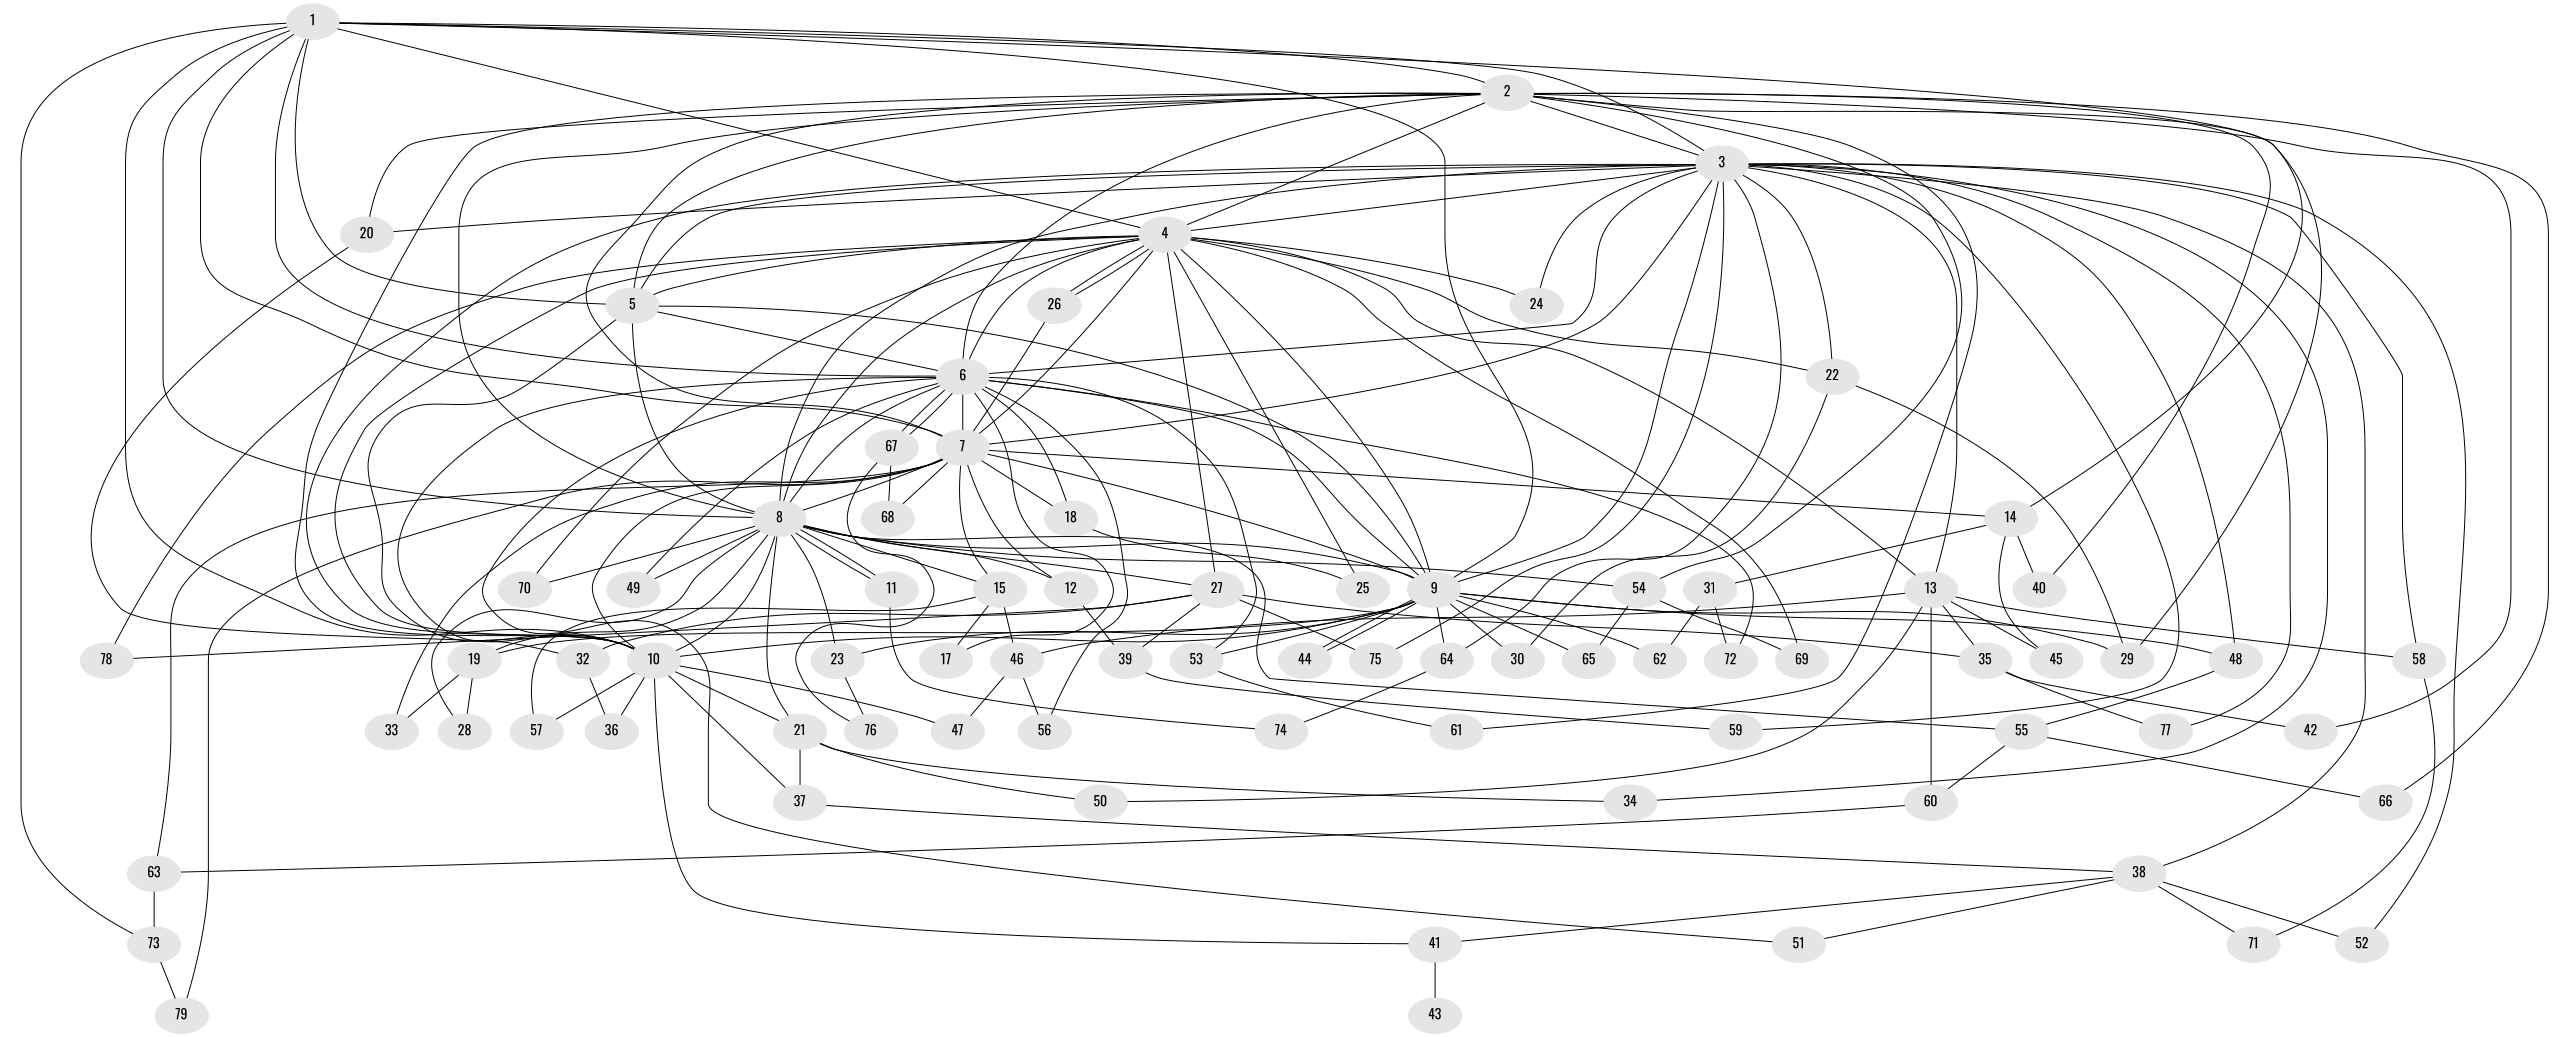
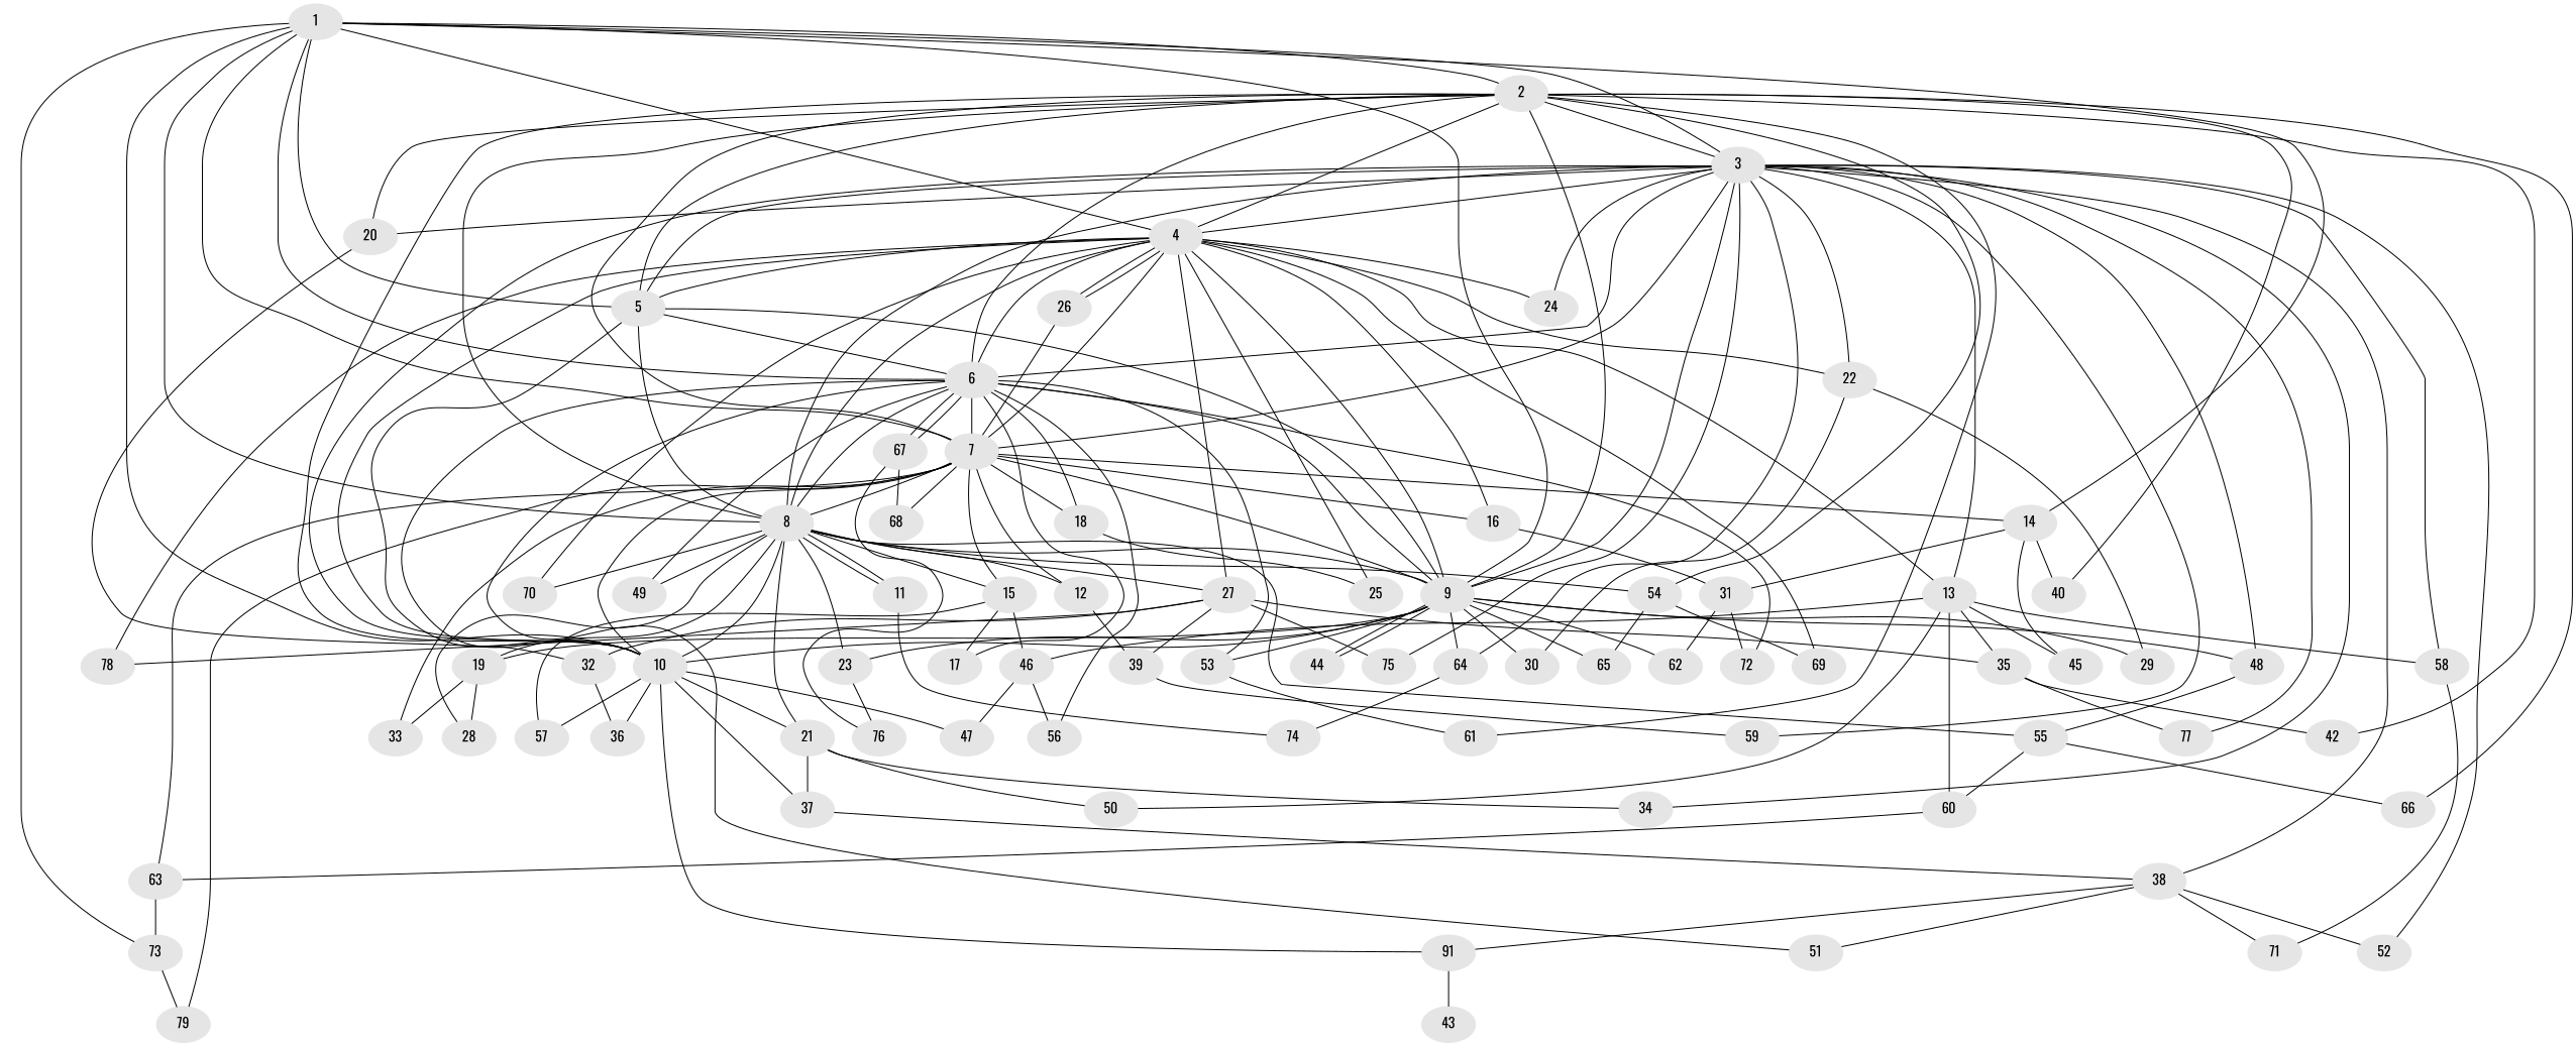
  graph {
    fontname=Oswald
    node [color=gray90 fontname=Oswald style=filled]
    edge [fontname=Oswald]
    1
    2
    3
    4
    5
    6
    7
    8
    9
    10
    14
    73
    20
    40
    42
    54
    61
    66
    13
    22
    24
    34
    38
    48
    52
    58
    59
    64
    75
    77
+   16
    25
    26
    27
    69
    70
    78
    17
    18
    49
    51
    53
    56
    67
    72
    12
    15
    33
    63
    68
    79
    11
    19
    21
    23
    28
    55
    29
    30
    44
    62
    65
    36
    37
-   41
+   41 [label=91]
    47
    57
    45
    31
    32
    35
    46
    50
    60
    71
    74
    39
    76
    43
    1 -- 2
    1 -- 3
    1 -- 4
    1 -- 5
    1 -- 6
    1 -- 7
    1 -- 8
    1 -- 9
    1 -- 10
    1 -- 14
    1 -- 73
    2 -- 3
    2 -- 4
    2 -- 5
    2 -- 6
    2 -- 7
    2 -- 8
-   2 -- 29
+   2 -- 9
    2 -- 10
    2 -- 20
    2 -- 40
    2 -- 42
    2 -- 54
    2 -- 61
    2 -- 66
    3 -- 4
    3 -- 5
    3 -- 6
    3 -- 7
    3 -- 8
    3 -- 9
    3 -- 10
    3 -- 20
    3 -- 13
    3 -- 22
    3 -- 24
    3 -- 34
    3 -- 38
    3 -- 48
    3 -- 52
    3 -- 58
    3 -- 59
    3 -- 64
    3 -- 75
    3 -- 77
    4 -- 5
    4 -- 6
    4 -- 7
    4 -- 8
    4 -- 9
    4 -- 10
    4 -- 13
    4 -- 22
    4 -- 24
+   4 -- 16
    4 -- 25
    4 -- 26
    4 -- 26
    4 -- 27
    4 -- 69
    4 -- 70
    4 -- 78
    5 -- 6
    5 -- 8
    5 -- 9
    5 -- 10
    6 -- 7
    6 -- 8
    6 -- 9
    6 -- 10
    6 -- 17
    6 -- 18
    6 -- 49
    6 -- 51
    6 -- 53
    6 -- 56
    6 -- 67
    6 -- 67
    6 -- 72
    7 -- 8
    7 -- 9
    7 -- 10
    7 -- 14
+   7 -- 16
    7 -- 18
    7 -- 12
    7 -- 15
    7 -- 33
    7 -- 63
    7 -- 68
    7 -- 79
    8 -- 9
    8 -- 10
    8 -- 54
    8 -- 27
    8 -- 70
    8 -- 49
    8 -- 12
    8 -- 15
    8 -- 11
    8 -- 11
    8 -- 19
    8 -- 21
    8 -- 23
    8 -- 28
    8 -- 55
    9 -- 10
    9 -- 48
    9 -- 64
    9 -- 53
    9 -- 19
    9 -- 23
    9 -- 29
    9 -- 30
    9 -- 44
    9 -- 44
    9 -- 62
    9 -- 65
    10 -- 21
    10 -- 36
    10 -- 37
    10 -- 41
    10 -- 47
    10 -- 57
    14 -- 40
    14 -- 45
    14 -- 31
    73 -- 79
    20 -- 32
    54 -- 69
    54 -- 65
    13 -- 58
    13 -- 45
    13 -- 35
    13 -- 46
    13 -- 50
    13 -- 60
    22 -- 29
    22 -- 30
    38 -- 52
    38 -- 51
    38 -- 41
    38 -- 71
    48 -- 55
    58 -- 71
    64 -- 74
+   16 -- 31
    26 -- 7
    27 -- 75
    27 -- 78
    27 -- 32
    27 -- 35
    27 -- 39
    18 -- 25
    53 -- 61
    67 -- 68
    67 -- 76
    12 -- 39
    15 -- 17
    15 -- 57
    15 -- 46
    63 -- 73
    11 -- 74
    19 -- 33
    19 -- 28
    21 -- 34
    21 -- 37
    21 -- 50
    23 -- 76
    55 -- 66
    55 -- 60
    37 -- 38
    41 -- 43
    31 -- 72
    31 -- 62
    32 -- 36
    35 -- 42
    35 -- 77
    46 -- 56
    46 -- 47
    60 -- 63
    39 -- 59
  }
